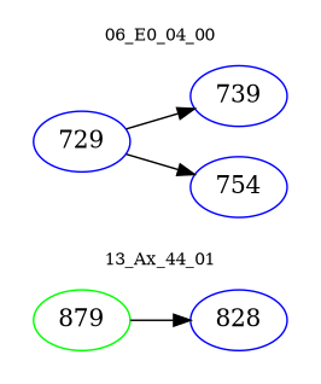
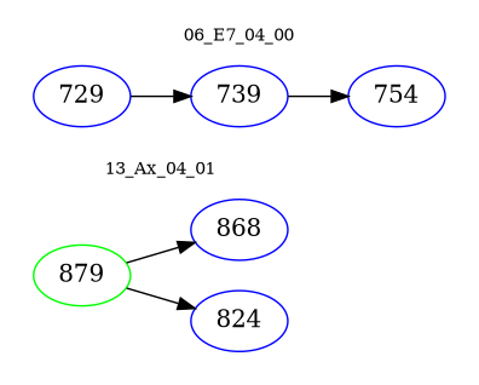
  digraph {
    rankdir=LR
    node [color=blue]
    edge [color=black]
    n1 [color=green label=879]
-   n3 [label=828]
+   n2 [label=824]
+   n3 [label=868]
    n4 [label=729]
    n5 [label=754]
    n6 [label=739]
    subgraph cluster_1 {
      color=white
      fontsize=10
-     label="13_Ax_44_01"
+     label="13_Ax_04_01"
      n1
+     n2
      n3
    }
    subgraph cluster_2 {
      color=white
      fontsize=10
-     label="06_E0_04_00"
+     label="06_E7_04_00"
      n4
      n5
      n6
    }
+   n1 -> n2
    n1 -> n3
-   n4 -> n5
+   n6 -> n5
    n4 -> n6
  }
